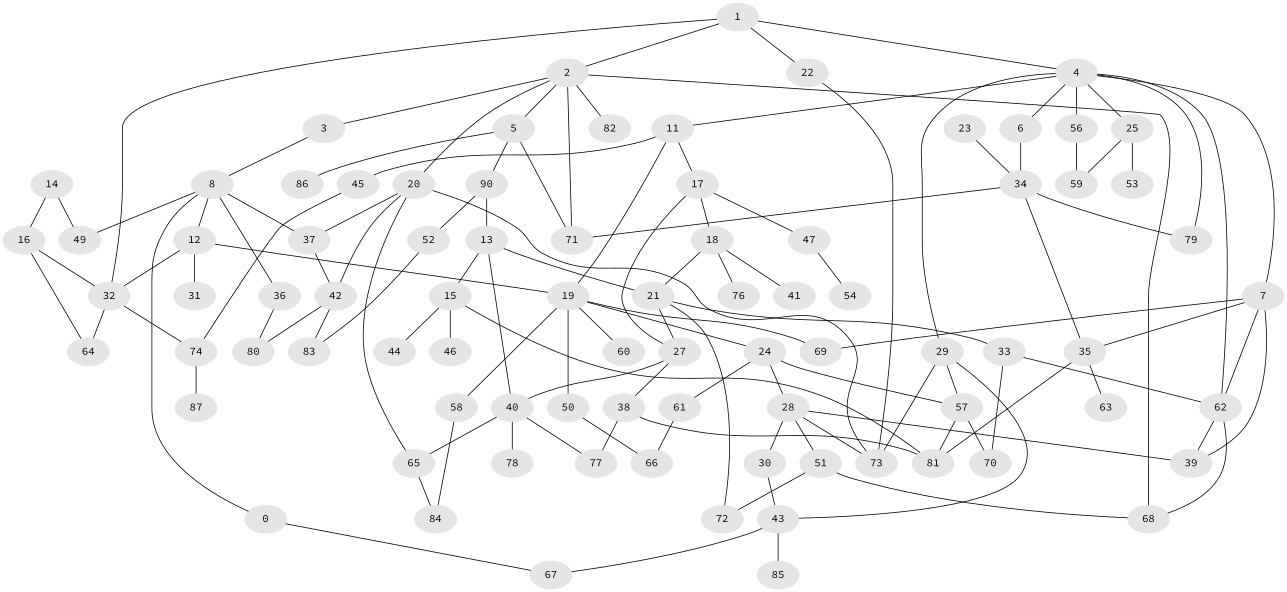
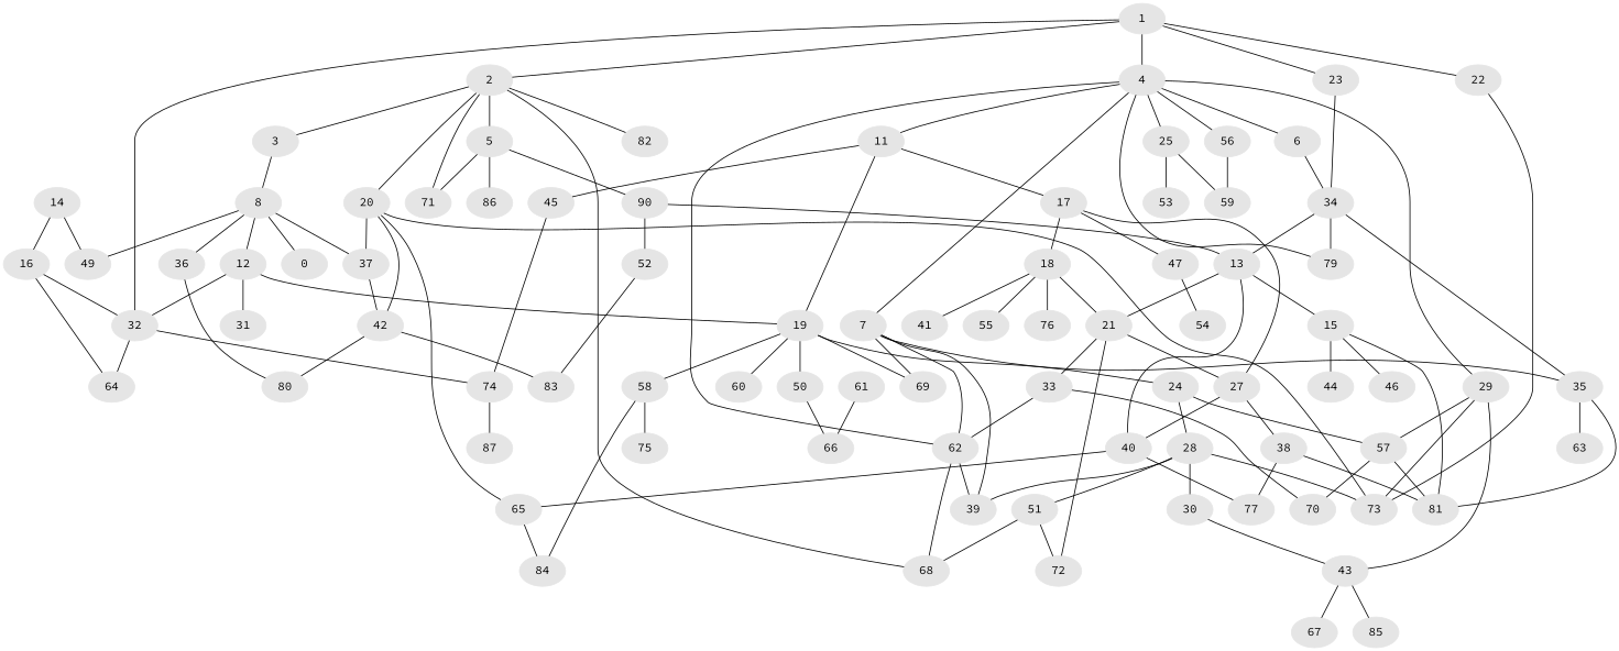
  graph {
    fontname="Source Code Pro"
    node [color=gray90 fontname="Source Code Pro" style=filled]
    edge [fontname="Source Code Pro"]
    1
    2
    4
    22
    23
    32
    3
    5
    20
    68
    71
    82
    6
    7
    11
    25
    29
    56
    62
    79
    14
    49
    16
    73
    34
    64
    74
    8
    n29 [label=90]
    86
    37
    42
    65
    n34 [label=0]
    12
    36
    35
    39
    69
    17
    19
    45
    53
    59
    57
    43
    13
    52
    81
    63
    67
    31
    80
    15
    21
    40
    83
    18
    27
    47
    24
    50
    58
    60
    44
    46
    33
    72
    77
-   78
    41
+   55
    76
    38
    54
    28
    61
    66
+   75
    84
    70
    30
    51
    85
    87
    1 -- 2
    1 -- 4
    1 -- 22
+   1 -- 23
    1 -- 32
    2 -- 3
    2 -- 5
    2 -- 20
    2 -- 68
    2 -- 71
    2 -- 82
    4 -- 6
    4 -- 7
    4 -- 11
    4 -- 25
    4 -- 29
    4 -- 56
    4 -- 62
    4 -- 79
    22 -- 73
    23 -- 34
    32 -- 64
    32 -- 74
    3 -- 8
    5 -- 71
    5 -- n29
    5 -- 86
    20 -- 73
    20 -- 37
    20 -- 42
    20 -- 65
    6 -- 34
    7 -- 62
    7 -- 35
    7 -- 39
    7 -- 69
    11 -- 17
    11 -- 19
    11 -- 45
    25 -- 53
    25 -- 59
    29 -- 73
    29 -- 57
    29 -- 43
    56 -- 59
    62 -- 68
    62 -- 39
    14 -- 49
    14 -- 16
    16 -- 32
    16 -- 64
-   34 -- 71
+   34 -- 13
    34 -- 79
    34 -- 35
    74 -- 87
    8 -- 49
    8 -- 37
    8 -- n34
    8 -- 12
    8 -- 36
    n29 -- 13
    n29 -- 52
    37 -- 42
    42 -- 80
    42 -- 83
    65 -- 84
-   n34 -- 67
    12 -- 32
    12 -- 19
    12 -- 31
    36 -- 80
    35 -- 81
    35 -- 63
    17 -- 18
    17 -- 27
    17 -- 47
    19 -- 69
    19 -- 24
    19 -- 50
    19 -- 58
    19 -- 60
    45 -- 74
    57 -- 81
    57 -- 70
    43 -- 67
    43 -- 85
    13 -- 15
    13 -- 21
    13 -- 40
    52 -- 83
    15 -- 81
    15 -- 44
    15 -- 46
    21 -- 27
    21 -- 33
    21 -- 72
    40 -- 65
    40 -- 77
-   40 -- 78
    18 -- 21
    18 -- 41
+   18 -- 55
    18 -- 76
    27 -- 40
    27 -- 38
    47 -- 54
    24 -- 57
    24 -- 28
-   24 -- 61
    50 -- 66
+   58 -- 75
    58 -- 84
    33 -- 62
    33 -- 70
    38 -- 81
    38 -- 77
    28 -- 73
    28 -- 39
    28 -- 30
    28 -- 51
    61 -- 66
    30 -- 43
    51 -- 68
    51 -- 72
  }
